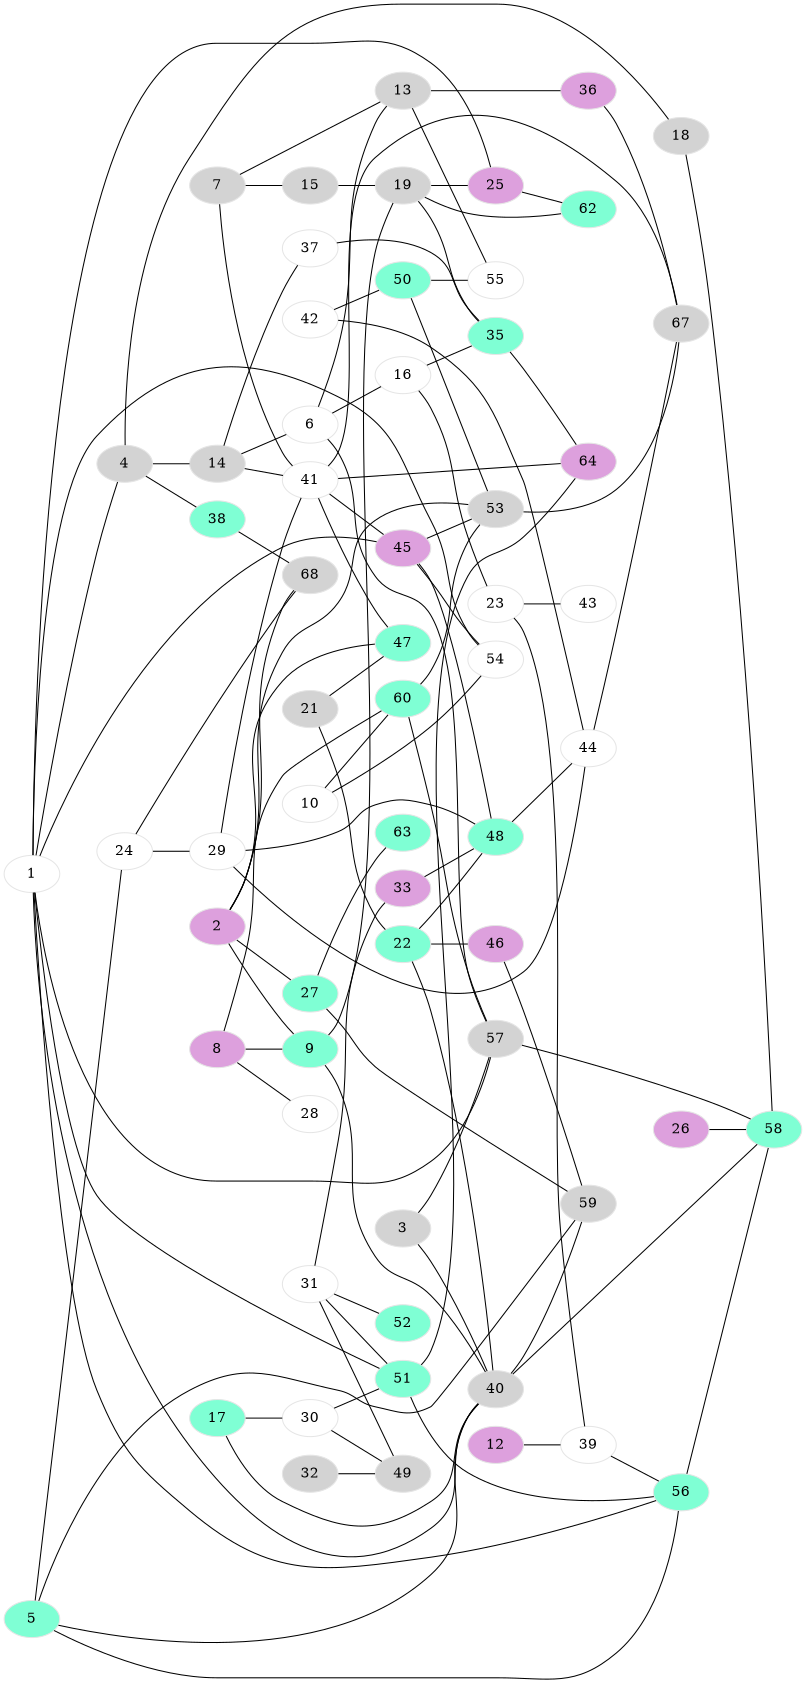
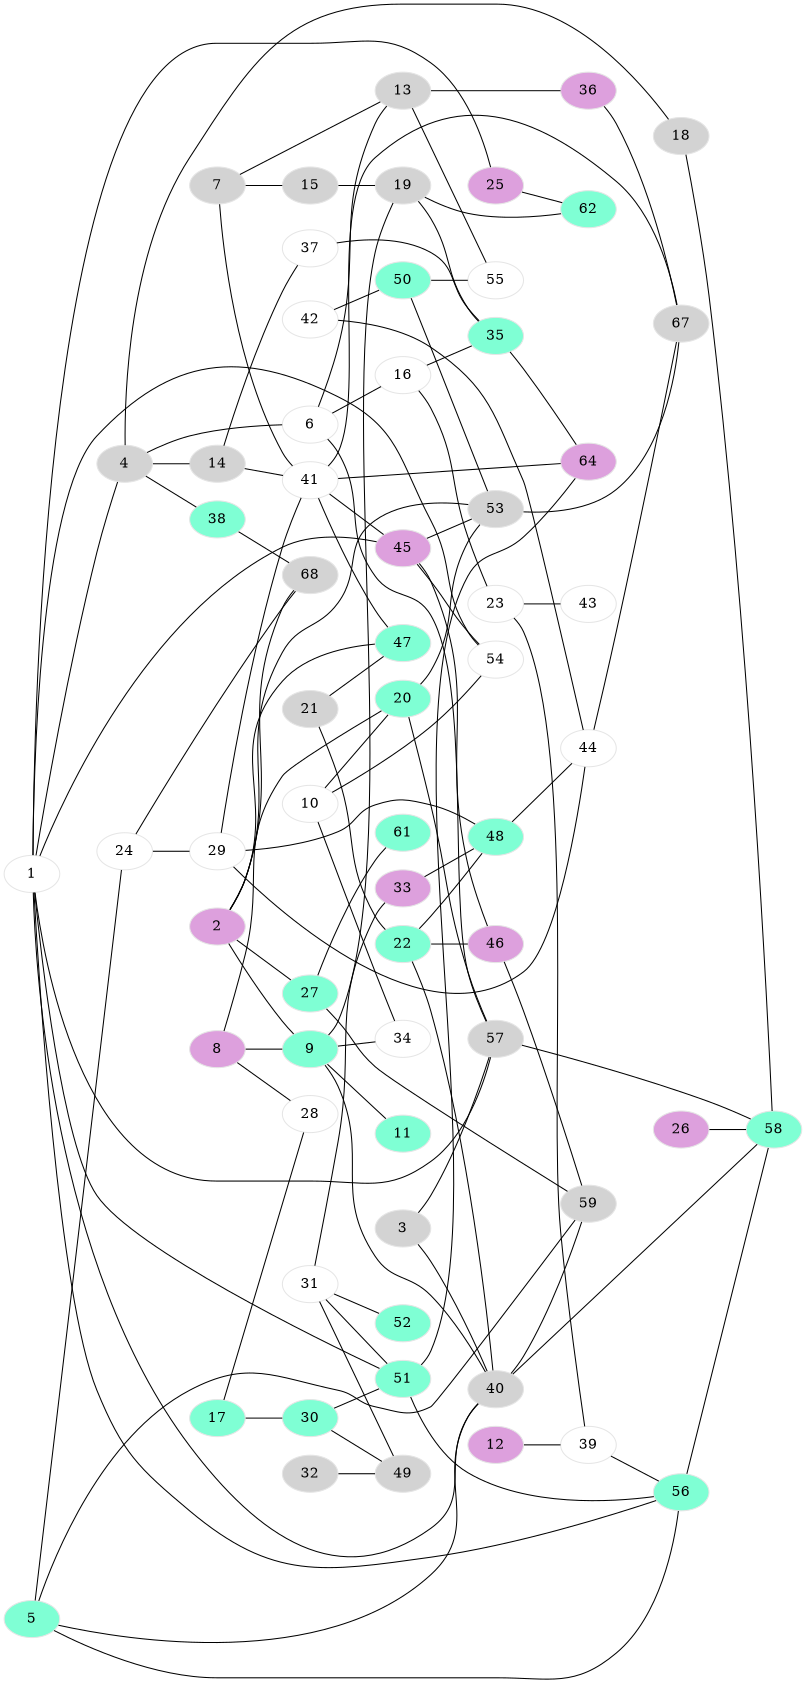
  graph {
    rankdir=LR
    node [color=gray90 fillcolor=aquamarine style=filled]
    edge [weight=1.0]
    1 [fillcolor=white]
    4 [fillcolor=lightgrey]
    25 [fillcolor=plum]
    40 [fillcolor=lightgrey]
    45 [fillcolor=plum]
    51
    54 [fillcolor=white]
    56
    57 [fillcolor=lightgrey]
    6 [fillcolor=white]
    14 [fillcolor=lightgrey]
    18 [fillcolor=lightgrey]
    38
    62
    59 [fillcolor=lightgrey]
    58
    53 [fillcolor=lightgrey]
    46 [fillcolor=plum]
    64 [fillcolor=plum]
    2 [fillcolor=plum]
    9
    27
    47
    n24 [fillcolor=lightgrey label=68]
+   11
    19 [fillcolor=lightgrey]
-   63
+   34 [fillcolor=white]
+   63 [label=61]
    n29 [fillcolor=lightgrey label=67]
    3 [fillcolor=lightgrey]
    13 [fillcolor=lightgrey]
    16 [fillcolor=white]
    41 [fillcolor=white]
    37 [fillcolor=white]
    5
    24 [fillcolor=white]
    29 [fillcolor=white]
    36 [fillcolor=plum]
    55 [fillcolor=white]
    23 [fillcolor=white]
    35
    7 [fillcolor=lightgrey]
    15 [fillcolor=lightgrey]
    8 [fillcolor=plum]
-   20 [label=60]
+   20
    28 [fillcolor=white]
    10 [fillcolor=white]
    12 [fillcolor=plum]
    39 [fillcolor=white]
    43 [fillcolor=white]
    17
-   30 [fillcolor=white]
+   30
    49 [fillcolor=lightgrey]
    21 [fillcolor=lightgrey]
    22
    48
    44 [fillcolor=white]
    26 [fillcolor=plum]
    31 [fillcolor=white]
    33 [fillcolor=plum]
    52
    32 [fillcolor=lightgrey]
    42 [fillcolor=white]
    50
    1 -- 4
    1 -- 25
    1 -- 40
    1 -- 45
    1 -- 51
    1 -- 54
    1 -- 56
    1 -- 57
-   14 -- 6
+   4 -- 6
    4 -- 14
    4 -- 18
    4 -- 38
    25 -- 62
    40 -- 59
    40 -- 58
    45 -- 54
    45 -- 53
-   45 -- 48
+   45 -- 46
    51 -- 56
    51 -- 64
    56 -- 58
    57 -- 58
    6 -- 57
    6 -- 13
    6 -- 16
    14 -- 41
    14 -- 37
    18 -- 58
    38 -- n24
    53 -- n29
    46 -- 59
    2 -- 53
    2 -- 9
    2 -- 27 [weight=2.0]
    2 -- 47
    2 -- n24
    9 -- 40
+   9 -- 11
    9 -- 19
+   9 -- 34
    27 -- 59
    27 -- 63
-   19 -- 25
    19 -- 62
    19 -- 35
    3 -- 40
    3 -- 57
    13 -- 36
    13 -- 55
    16 -- 23
    16 -- 35
    41 -- 45
    41 -- 64
    41 -- 47 [weight=2.0]
    41 -- n29
    37 -- 35
    5 -- 40
    5 -- 56
    5 -- 59
    5 -- 24
    24 -- n24
    24 -- 29
    29 -- 41
    29 -- 48
    29 -- 44
    36 -- n29
    23 -- 39
    23 -- 43
    35 -- 64
    7 -- 13
    7 -- 41
    7 -- 15
    15 -- 19
    8 -- 9
    8 -- 20
    8 -- 28
    20 -- 57
    20 -- 53 [weight=2.0]
    10 -- 54
+   10 -- 34
    10 -- 20
    12 -- 39
    39 -- 56
-   17 -- 40
+   17 -- 28
    17 -- 30
    30 -- 51
    30 -- 49
    21 -- 47
    21 -- 22
    22 -- 40
    22 -- 46
    22 -- 48
    48 -- 44
    44 -- n29
    26 -- 58
    31 -- 51
    31 -- 49
    31 -- 33
    31 -- 52
    33 -- 48 [weight=2.0]
    32 -- 49
    42 -- 44
    42 -- 50
    50 -- 53
    50 -- 55
  }
